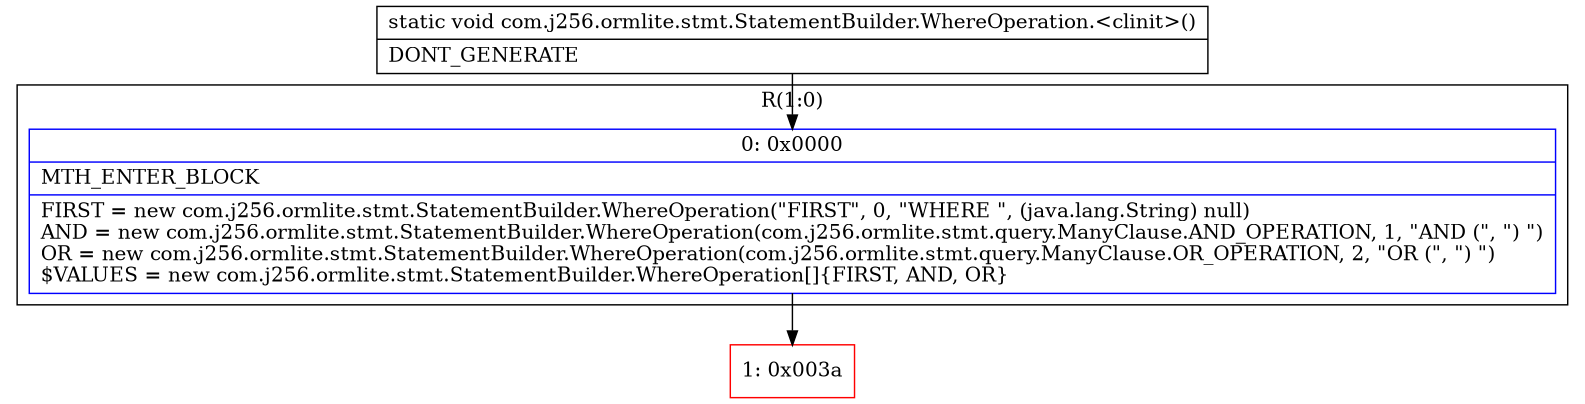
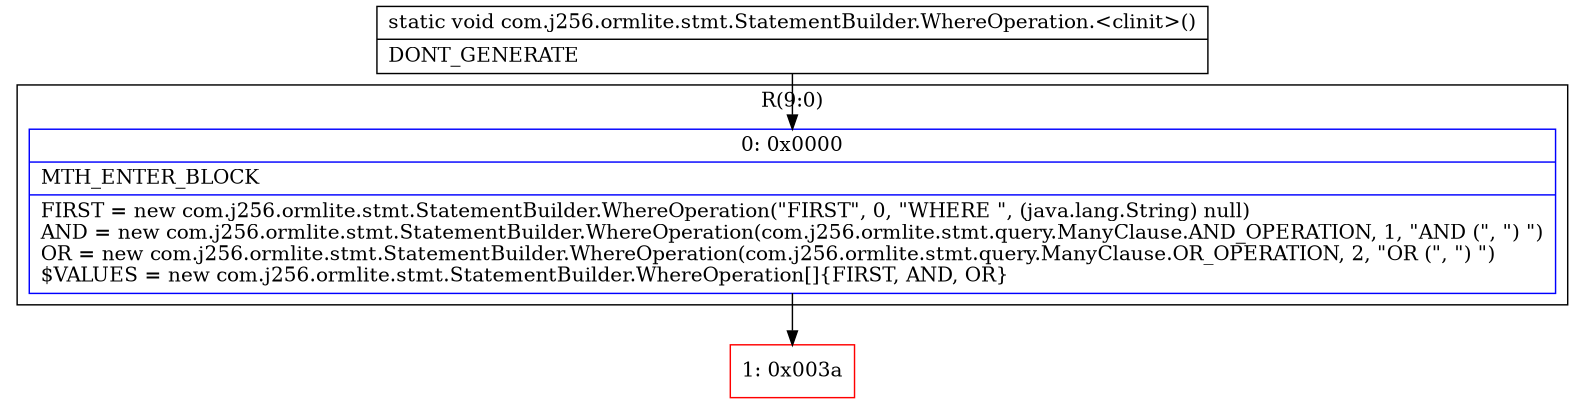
  digraph {
    node [shape=record]
    n1 [color=blue label="{0\:\ 0x0000|MTH_ENTER_BLOCK\l|FIRST = new com.j256.ormlite.stmt.StatementBuilder.WhereOperation(\"FIRST\", 0, \"WHERE \", (java.lang.String) null)\lAND = new com.j256.ormlite.stmt.StatementBuilder.WhereOperation(com.j256.ormlite.stmt.query.ManyClause.AND_OPERATION, 1, \"AND (\", \") \")\lOR = new com.j256.ormlite.stmt.StatementBuilder.WhereOperation(com.j256.ormlite.stmt.query.ManyClause.OR_OPERATION, 2, \"OR (\", \") \")\l$VALUES = new com.j256.ormlite.stmt.StatementBuilder.WhereOperation[]\{FIRST, AND, OR\}\l}"]
    n2 [color=red label="{1\:\ 0x003a}"]
    n3 [label="{static void com.j256.ormlite.stmt.StatementBuilder.WhereOperation.\<clinit\>()  | DONT_GENERATE\l}"]
    subgraph cluster_1 {
-     label="R(1:0)"
+     label="R(9:0)"
      n1
    }
    n1 -> n2
    n3 -> n1
  }
